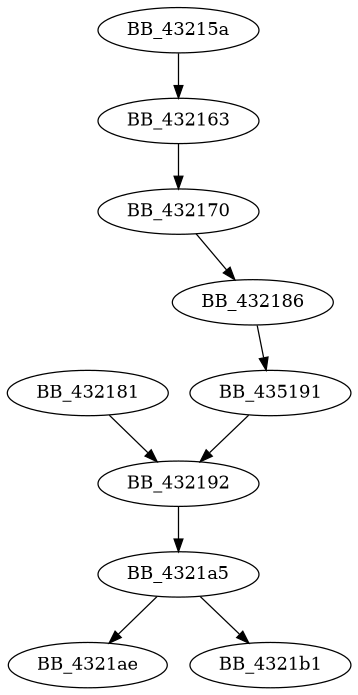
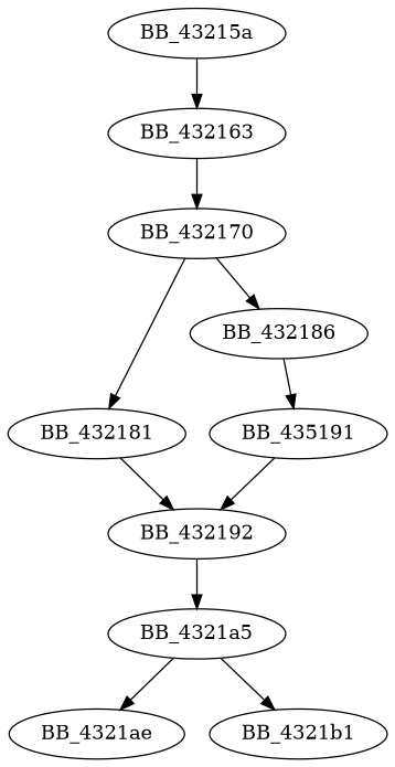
  digraph {
    BB_43215a
    BB_432163
    BB_432170
    BB_432181
    BB_432186
    BB_432192
    n7 [label=BB_435191]
    BB_4321a5
    BB_4321ae
    BB_4321b1
    BB_43215a -> BB_432163
    BB_432163 -> BB_432170
+   BB_432170 -> BB_432181
    BB_432170 -> BB_432186
    BB_432181 -> BB_432192
    BB_432186 -> n7
    BB_432192 -> BB_4321a5
    n7 -> BB_432192
    BB_4321a5 -> BB_4321ae
    BB_4321a5 -> BB_4321b1
  }
